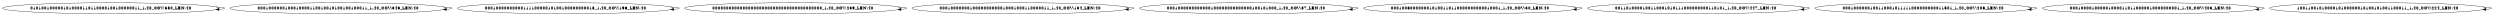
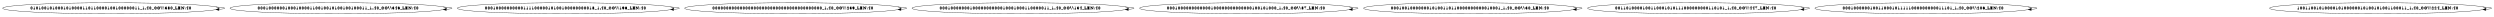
  digraph {
-   "0101001000001010000110110000100100000011_1-40_COV:380_LEN:40"
+   "0101001000001010000110110000100100000011_1-40_COV:380_LEN:40" [label="0101001010001010000110110000100100000011_1-40_COV:380_LEN:40"]
    "0001000000100010000110010010100100100011_1-40_COV:346_LEN:40"
    n3 [label="0001000000000011110000010100100000000018_1-40_COV:196_LEN:40"]
    "0000000000000000000000000000000000000000_1-40_COV:239_LEN:40"
    "0001000000010000000000010001000110000011_1-40_COV:134_LEN:40"
    "0001000000000000100000000000000100101000_1-40_COV:87_LEN:40"
-   "0001001000000010100110110000000000010001_1-40_COV:30_LEN:40" [label="0001006000000010100110110000000000010001_1-40_COV:30_LEN:40"]
+   "0001001000000010100110110000000000010001_1-40_COV:30_LEN:40"
    n8 [label="0011010000100110001010111000000000110101_1-40_COV:447_LEN:40"]
-   "0001000000100110001011111000000000011101_1-40_COV:206_LEN:40" [label="0001000000100110001011111000000000011501_1-40_COV:206_LEN:40"]
-   "0001000010000010000110110000010000000001_1-40_COV:403_LEN:40"
+   "0001000000100110001011111000000000011101_1-40_COV:206_LEN:40"
    "1001100101000010100000010100101001100011_1-40_COV:224_LEN:40"
    "0101001000001010000110110000100100000011_1-40_COV:380_LEN:40" -> "0101001000001010000110110000100100000011_1-40_COV:380_LEN:40"
    "0001000000100010000110010010100100100011_1-40_COV:346_LEN:40" -> "0001000000100010000110010010100100100011_1-40_COV:346_LEN:40"
    n3 -> n3
    "0000000000000000000000000000000000000000_1-40_COV:239_LEN:40" -> "0000000000000000000000000000000000000000_1-40_COV:239_LEN:40"
    "0001000000010000000000010001000110000011_1-40_COV:134_LEN:40" -> "0001000000010000000000010001000110000011_1-40_COV:134_LEN:40"
    "0001000000000000100000000000000100101000_1-40_COV:87_LEN:40" -> "0001000000000000100000000000000100101000_1-40_COV:87_LEN:40"
    "0001001000000010100110110000000000010001_1-40_COV:30_LEN:40" -> "0001001000000010100110110000000000010001_1-40_COV:30_LEN:40"
    n8 -> n8
    "0001000000100110001011111000000000011101_1-40_COV:206_LEN:40" -> "0001000000100110001011111000000000011101_1-40_COV:206_LEN:40"
-   "0001000010000010000110110000010000000001_1-40_COV:403_LEN:40" -> "0001000010000010000110110000010000000001_1-40_COV:403_LEN:40"
    "1001100101000010100000010100101001100011_1-40_COV:224_LEN:40" -> "1001100101000010100000010100101001100011_1-40_COV:224_LEN:40"
  }
